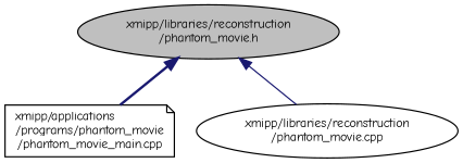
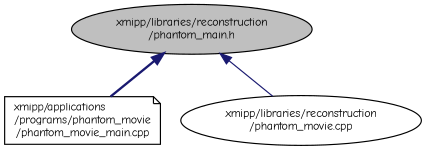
  digraph {
    fontname="Comic Neue"
    node [color=black fillcolor=white fontname="Comic Neue" fontsize=10 shape=ellipse style=filled]
    edge [color=midnightblue dir=back fontname="Comic Neue" fontsize=10 labelfontname=Helvetica labelfontsize=10]
-   n1 [fillcolor=grey75 fontcolor=black height=0.2 label="xmipp/libraries/reconstruction\l/phantom_movie.h" width=0.4]
+   n1 [fillcolor=grey75 fontcolor=black height=0.2 label="xmipp/libraries/reconstruction\l/phantom_main.h" width=0.4]
    n2 [height=0.2 label="xmipp/applications\l/programs/phantom_movie\l/phantom_movie_main.cpp" shape=note width=0.4]
    n3 [height=0.2 label="xmipp/libraries/reconstruction\l/phantom_movie.cpp" width=0.4]
    n1 -> n2 [style=bold]
    n1 -> n3 [style=solid]
  }
